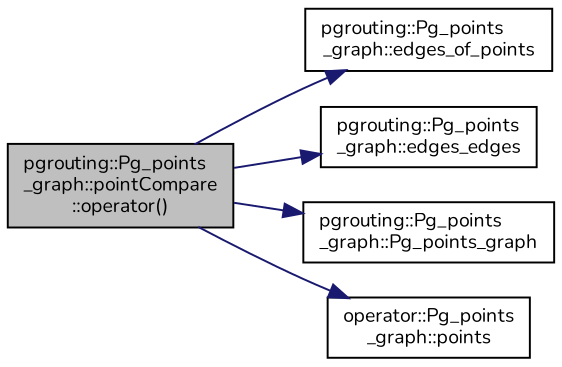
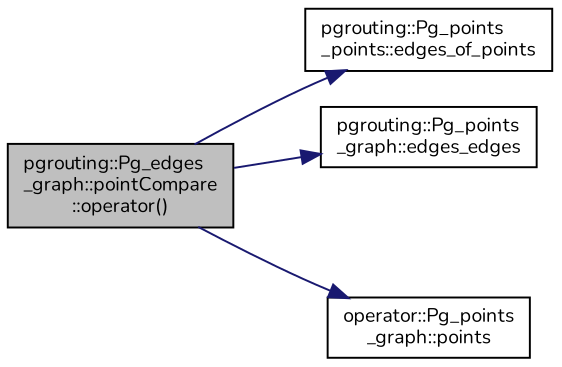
  digraph {
    fontname=Nunito
    rankdir=LR
    node [color=black fillcolor=white fontname=Nunito fontsize=10 shape=record style=filled]
    edge [color=midnightblue fontname=Nunito fontsize=10 labelfontname=Helvetica labelfontsize=10 style=solid]
-   n1 [fillcolor=grey75 fontcolor=black height=0.2 label="pgrouting::Pg_points\l_graph::pointCompare\l::operator()" width=0.4]
-   n2 [height=0.2 label="pgrouting::Pg_points\l_graph::edges_of_points" width=0.4]
+   n1 [fillcolor=grey75 fontcolor=black height=0.2 label="pgrouting::Pg_edges\l_graph::pointCompare\l::operator()" width=0.4]
+   n2 [height=0.2 label="pgrouting::Pg_points\l_points::edges_of_points" width=0.4]
    n3 [height=0.2 label="pgrouting::Pg_points\l_graph::edges_edges" width=0.4]
-   n4 [height=0.2 label="pgrouting::Pg_points\l_graph::Pg_points_graph" width=0.4]
    n5 [height=0.2 label="operator::Pg_points\l_graph::points" width=0.4]
    n1 -> n2
    n1 -> n3
-   n1 -> n4
    n1 -> n5
  }
